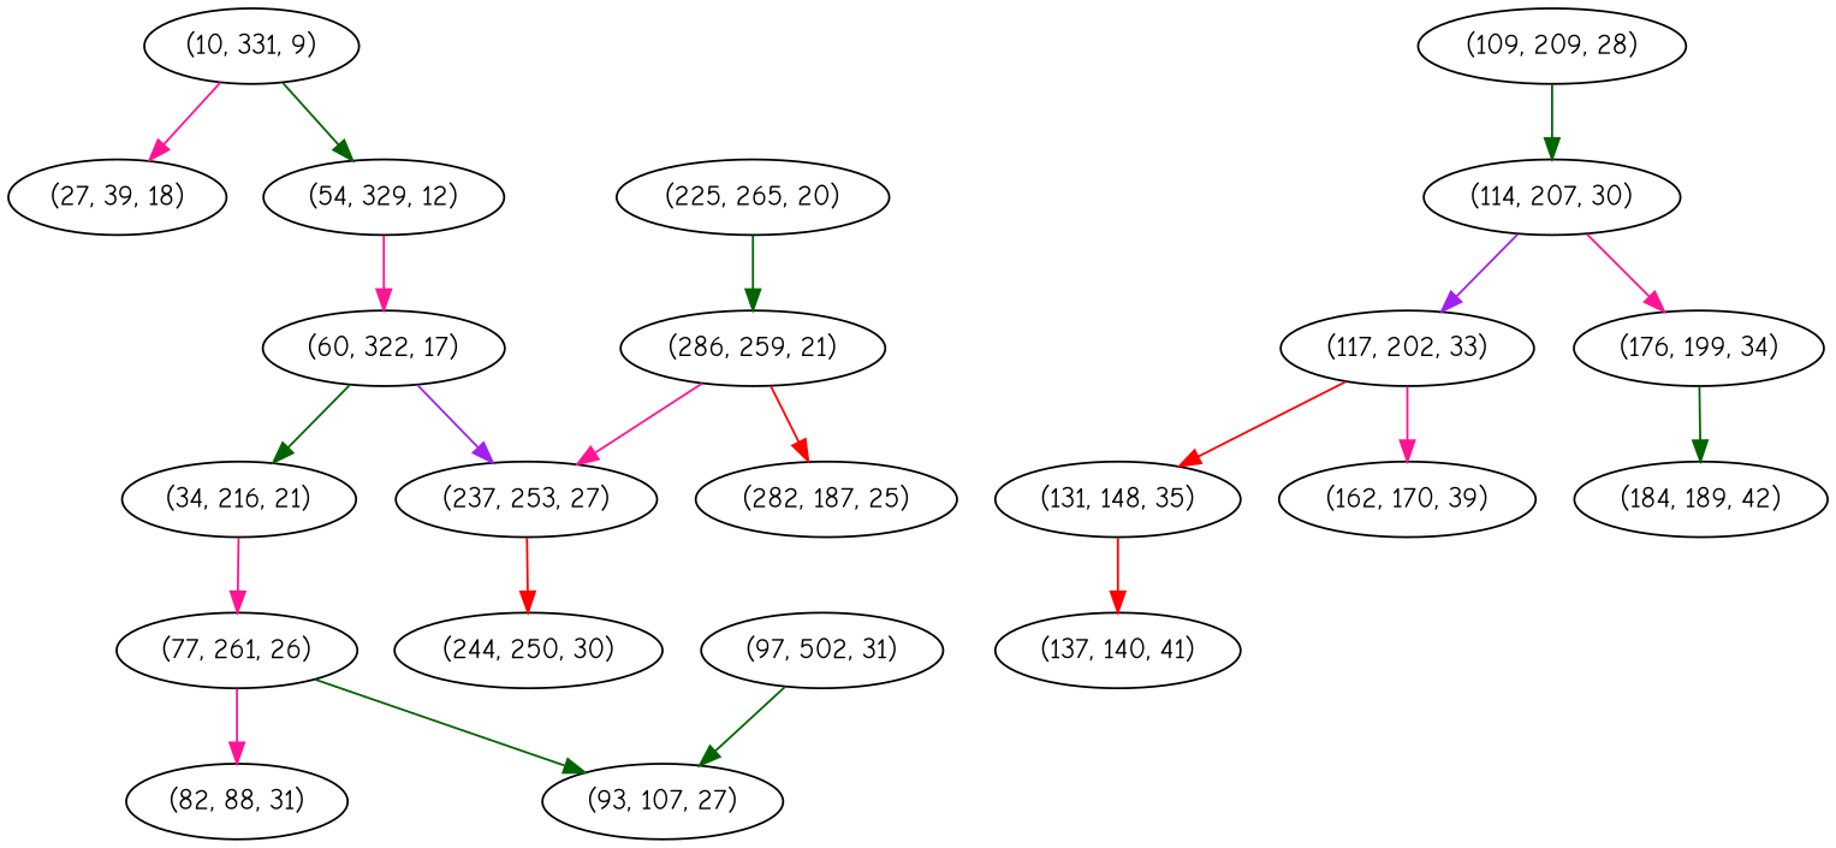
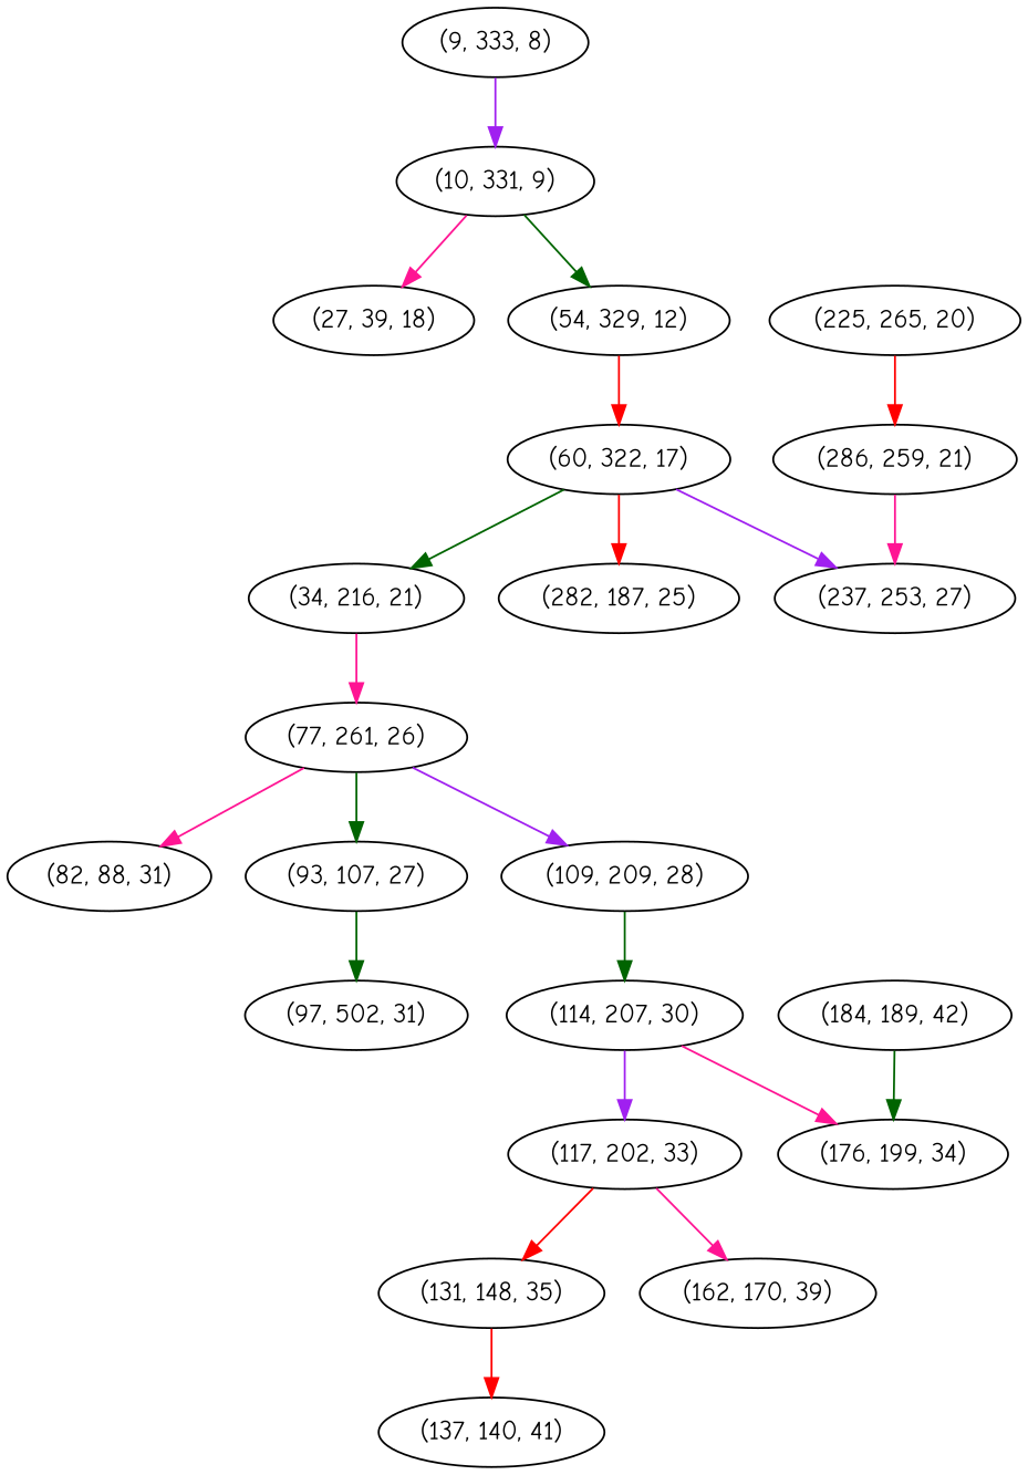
  digraph {
    fontname="Comic Neue"
    node [fontname="Comic Neue"]
    edge [color=deeppink fontname="Comic Neue"]
+   "(9, 333, 8)"
    "(10, 331, 9)"
    "(27, 39, 18)"
    n4 [label="(54, 329, 12)"]
    "(60, 322, 17)"
    n6 [label="(34, 216, 21)"]
    n7 [label="(282, 187, 25)"]
    "(237, 253, 27)"
    n9 [label="(77, 261, 26)"]
    n10 [label="(286, 259, 21)"]
    "(225, 265, 20)"
    "(82, 88, 31)"
    "(93, 107, 27)"
    "(109, 209, 28)"
    n15 [label="(97, 502, 31)"]
    "(114, 207, 30)"
    "(117, 202, 33)"
    "(176, 199, 34)"
    "(131, 148, 35)"
    "(162, 170, 39)"
    "(137, 140, 41)"
    "(184, 189, 42)"
-   "(244, 250, 30)"
+   "(9, 333, 8)" -> "(10, 331, 9)" [color=purple]
    "(10, 331, 9)" -> "(27, 39, 18)"
    "(10, 331, 9)" -> n4 [color=darkgreen]
-   n4 -> "(60, 322, 17)"
+   n4 -> "(60, 322, 17)" [color=red]
    "(60, 322, 17)" -> n6 [color=darkgreen]
-   n10 -> n7 [color=red]
+   "(60, 322, 17)" -> n7 [color=red]
    "(60, 322, 17)" -> "(237, 253, 27)" [color=purple]
    n6 -> n9
-   "(237, 253, 27)" -> "(244, 250, 30)" [color=red]
    n9 -> "(82, 88, 31)"
    n9 -> "(93, 107, 27)" [color=darkgreen]
+   n9 -> "(109, 209, 28)" [color=purple]
    n10 -> "(237, 253, 27)"
-   "(225, 265, 20)" -> n10 [color=darkgreen]
-   n15 -> "(93, 107, 27)" [color=darkgreen]
+   "(225, 265, 20)" -> n10 [color=red]
+   "(93, 107, 27)" -> n15 [color=darkgreen]
    "(109, 209, 28)" -> "(114, 207, 30)" [color=darkgreen]
    "(114, 207, 30)" -> "(117, 202, 33)" [color=purple]
    "(114, 207, 30)" -> "(176, 199, 34)"
    "(117, 202, 33)" -> "(131, 148, 35)" [color=red]
    "(117, 202, 33)" -> "(162, 170, 39)"
-   "(176, 199, 34)" -> "(184, 189, 42)" [color=darkgreen]
+   "(184, 189, 42)" -> "(176, 199, 34)" [color=darkgreen]
    "(131, 148, 35)" -> "(137, 140, 41)" [color=red]
  }
